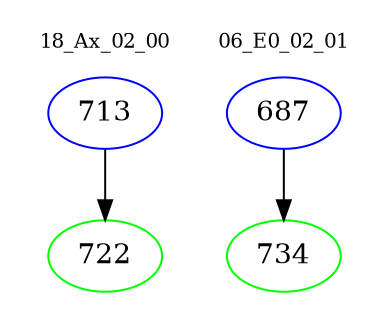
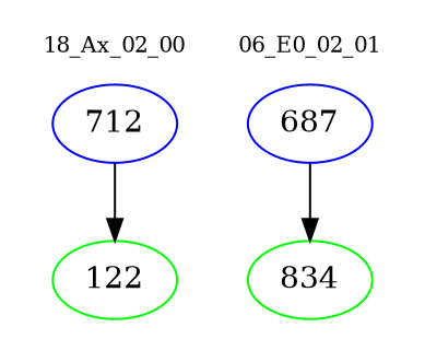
  digraph {
    node [color=blue]
    edge [color=black]
-   n1 [label=713]
-   n2 [color=green label=722]
+   n1 [label=712]
+   n2 [color=green label=122]
    n3 [label=687]
-   n4 [color=green label=734]
+   n4 [color=green label=834]
    subgraph cluster_1 {
      color=white
      fontsize=10
      label="18_Ax_02_00"
      n1
      n2
    }
    subgraph cluster_2 {
      color=white
      fontsize=10
      label="06_E0_02_01"
      n3
      n4
    }
    n1 -> n2
    n3 -> n4
  }
